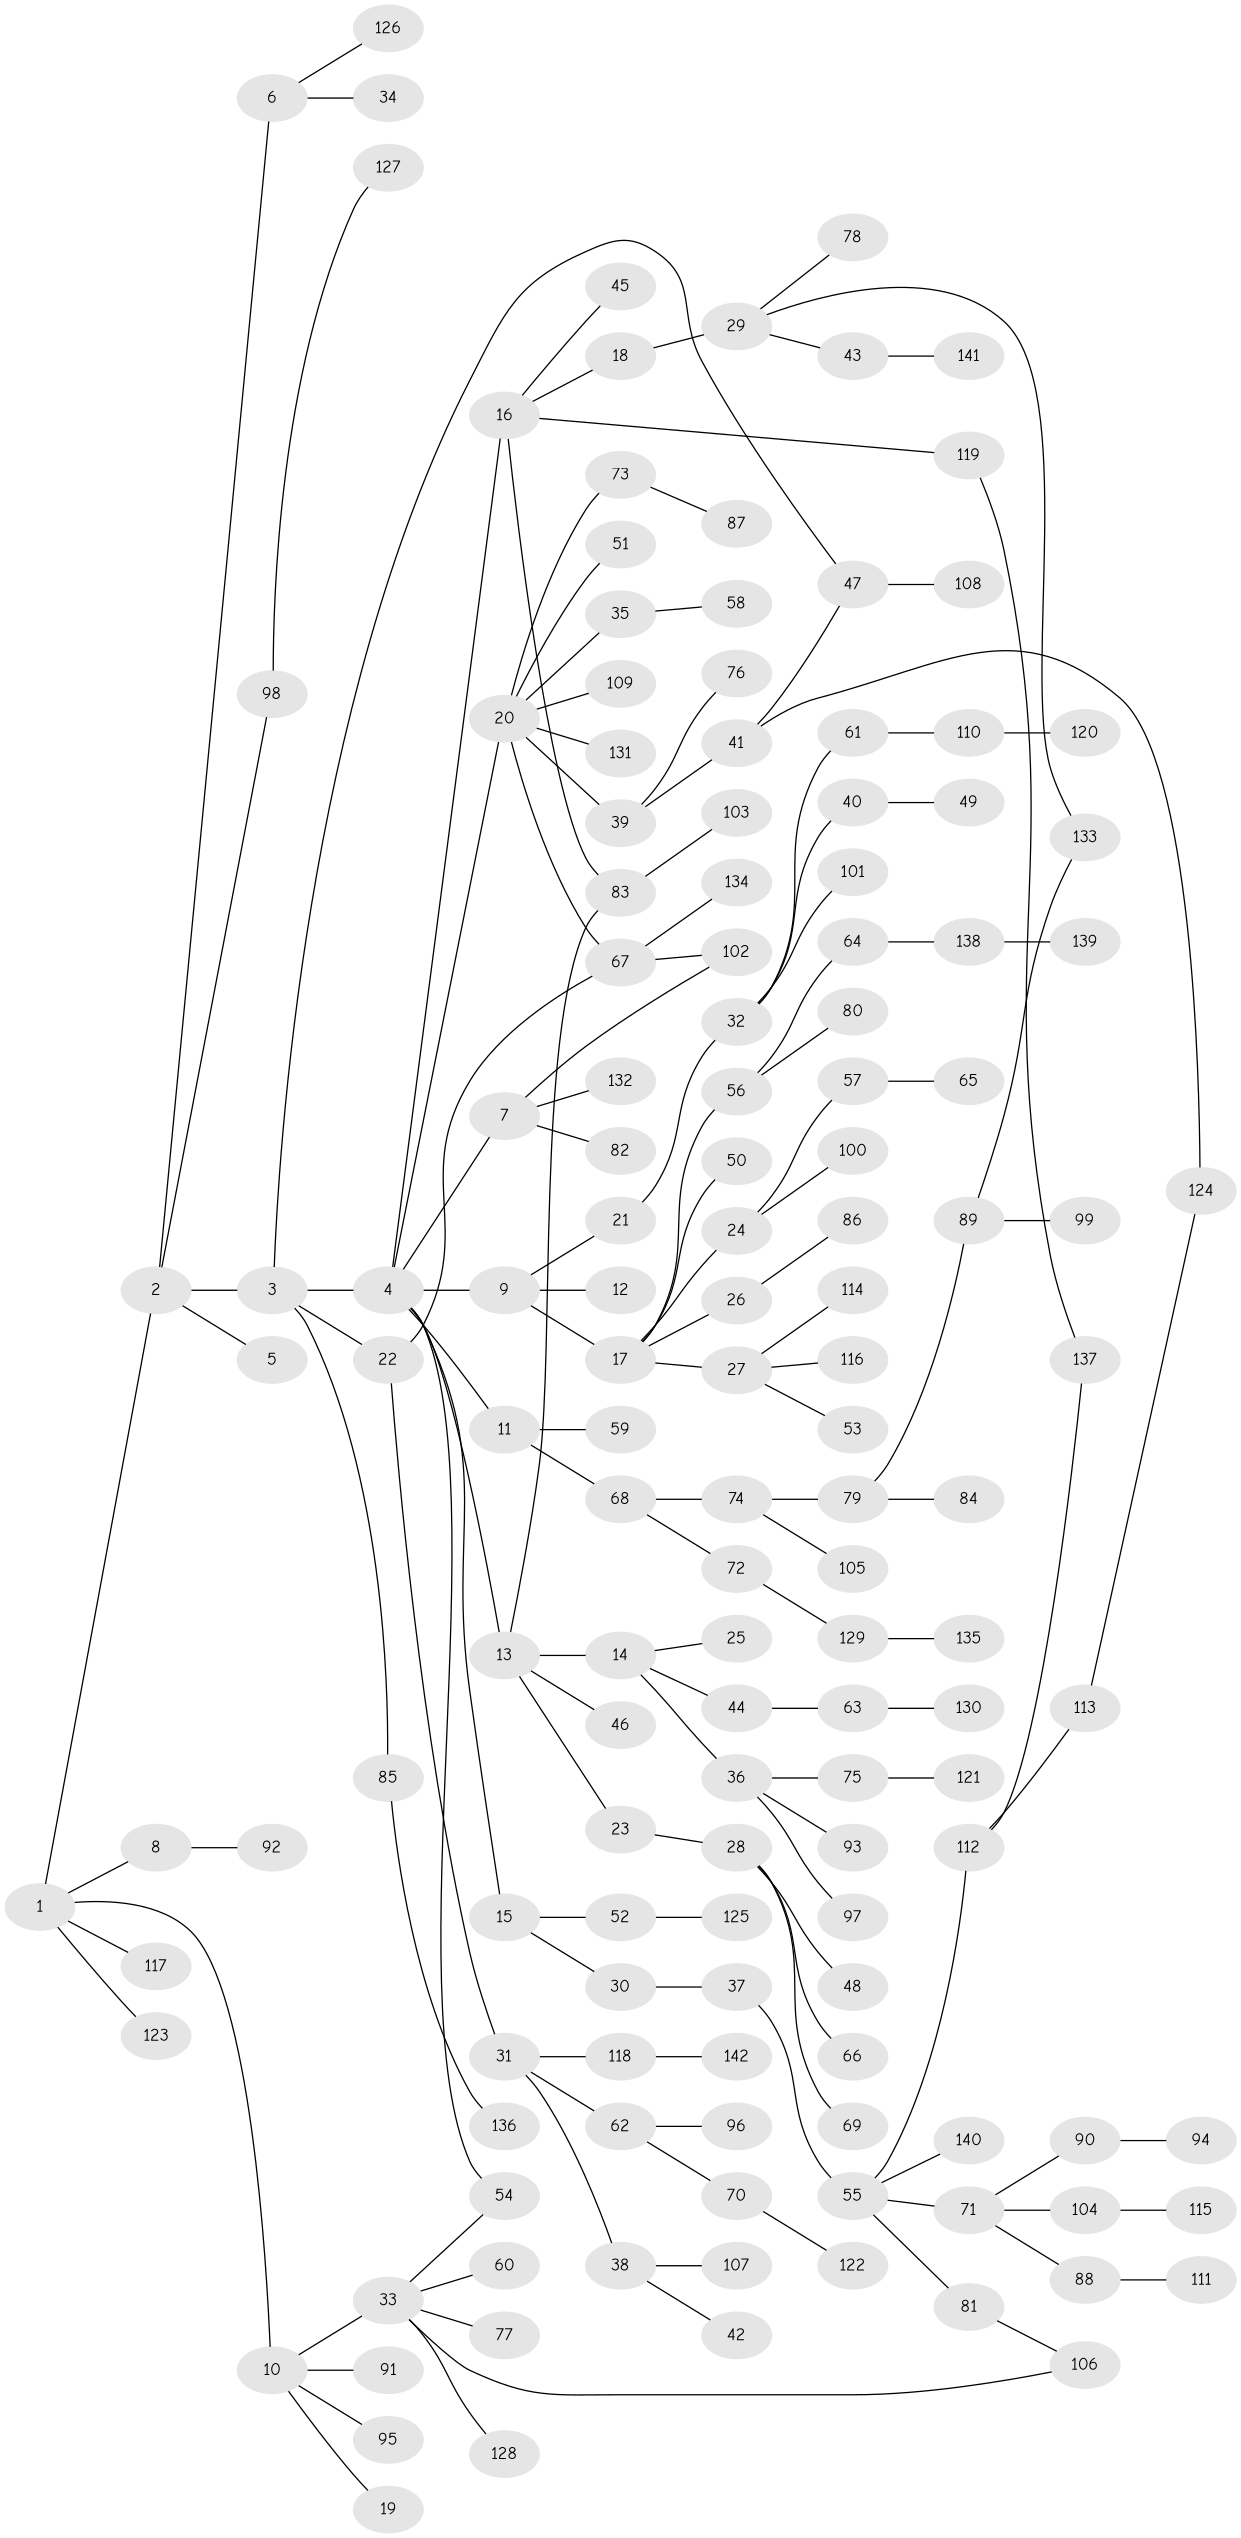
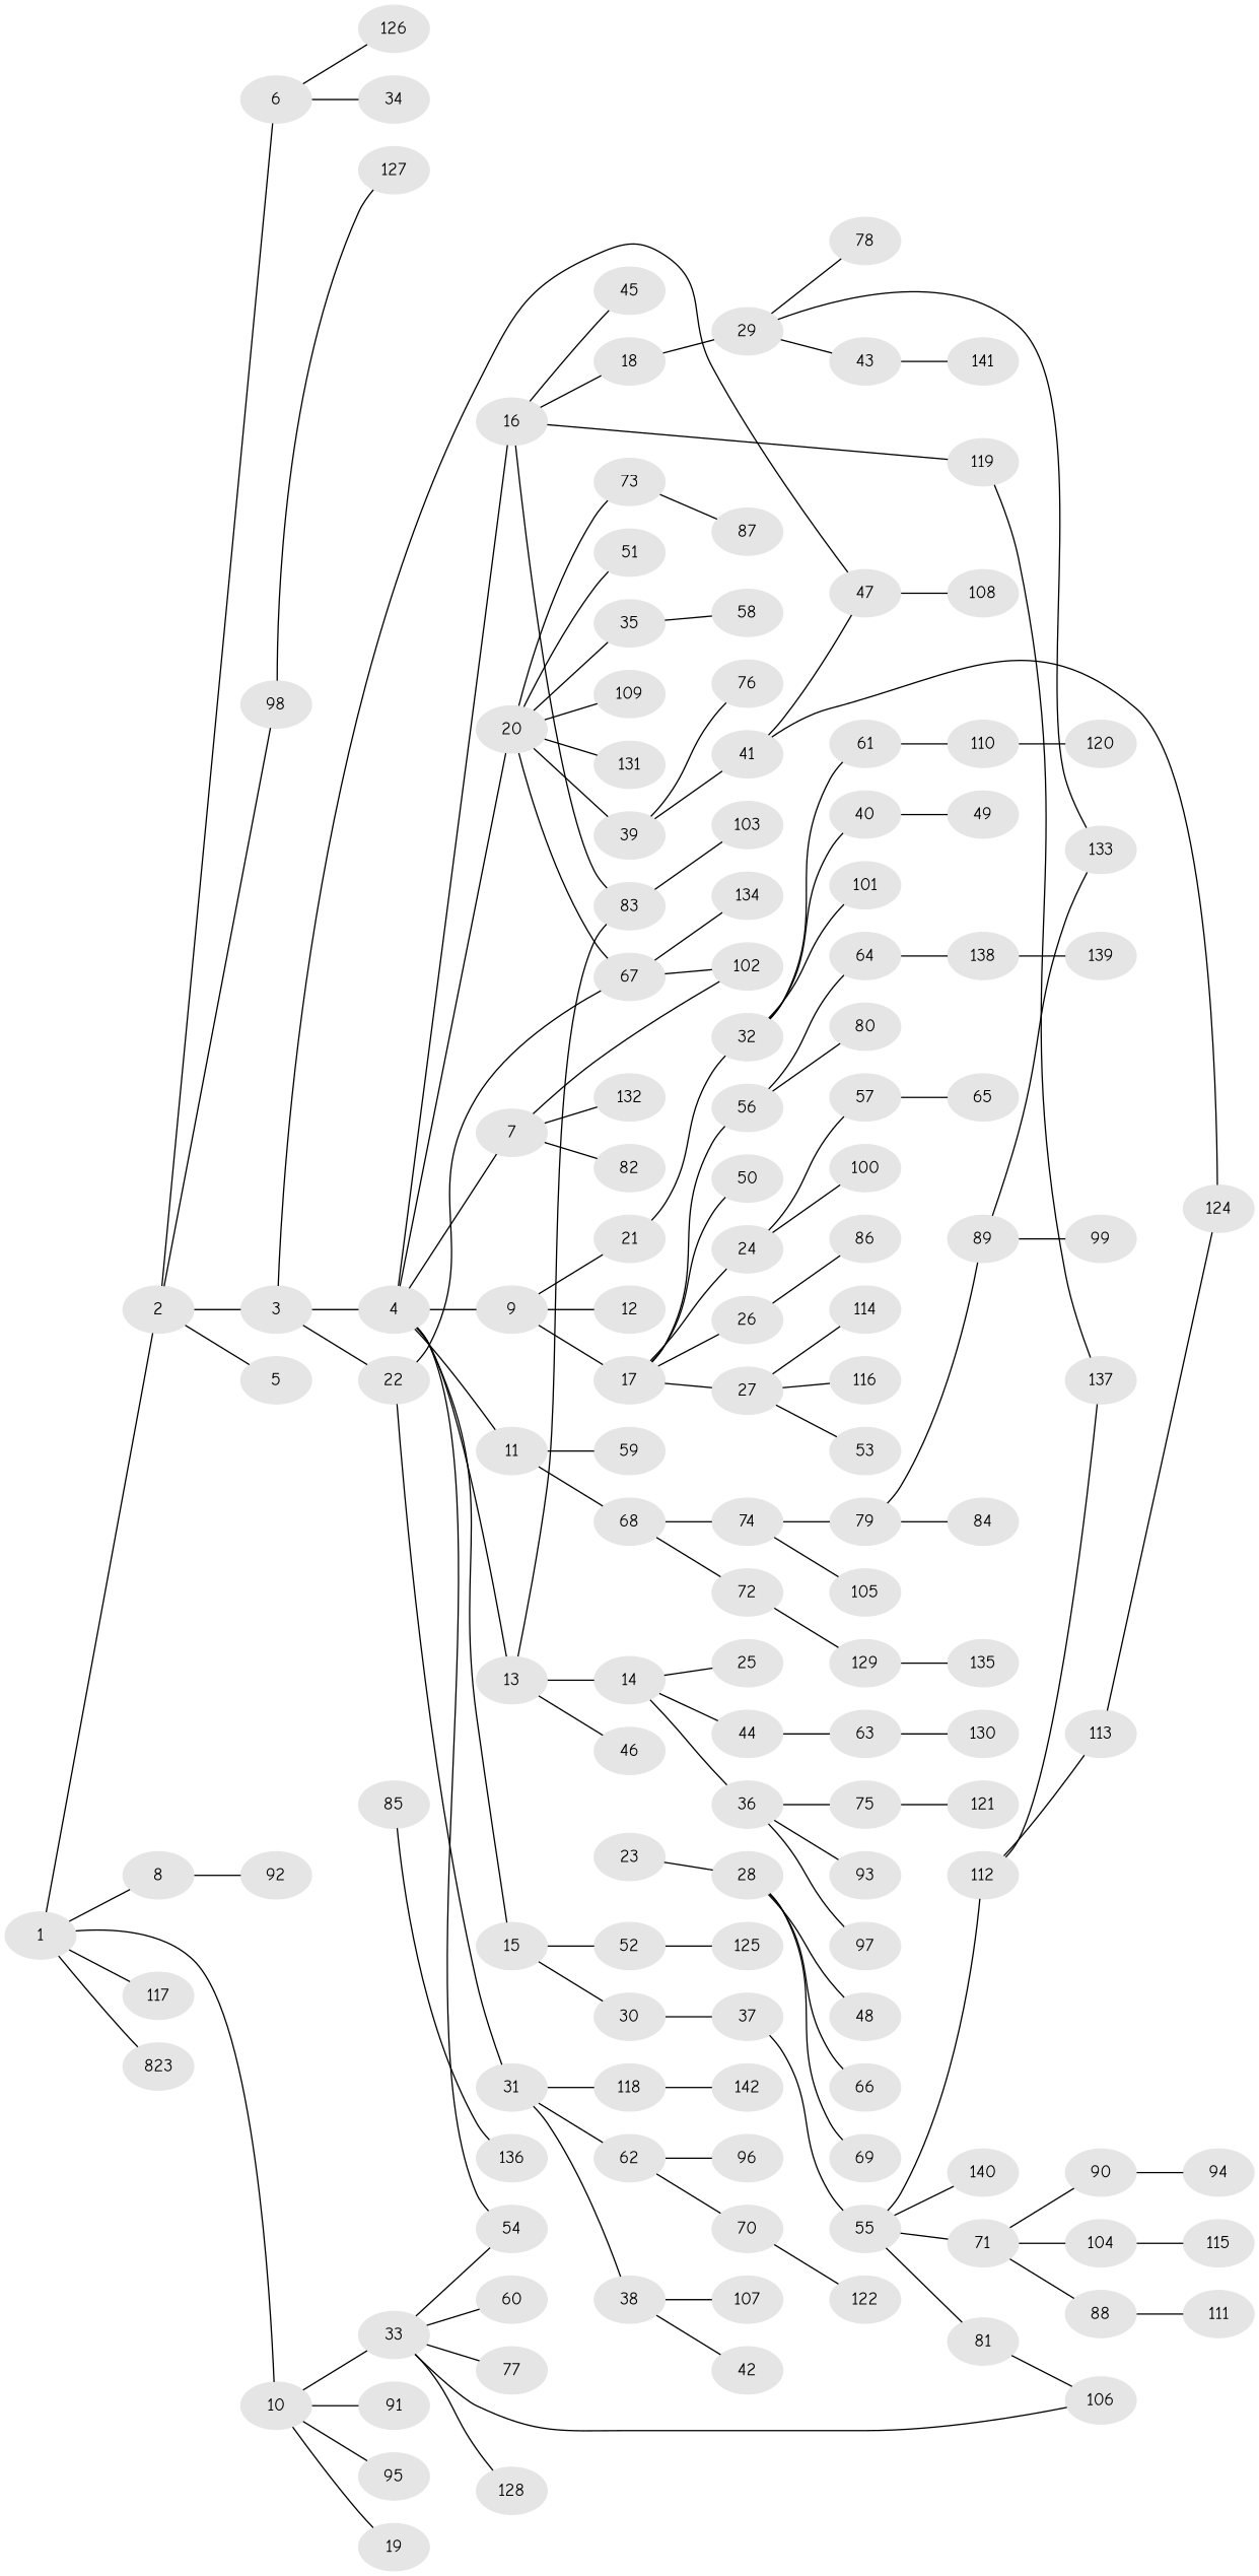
  graph {
    fontname="Comic Neue"
    rankdir=LR
    node [color=gray90 fontname="Comic Neue" style=filled]
    edge [fontname="Comic Neue"]
    1
    2
    8
    10
    117
-   123
+   123 [label=823]
    3
    5
    6
    98
    92
    19
    33
    91
    95
    4
    22
    47
    85
    34
    126
    127
    7
    9
    11
    13
    15
    16
    20
    54
    67
    31
    108
    136
    82
    102
    132
    12
    17
    21
    59
    68
    14
    23
    46
    83
    30
    52
    18
    45
    119
    35
    39
    51
    73
    109
    131
    24
    26
    27
    50
    56
    32
    60
    77
    106
    128
    72
    74
    25
    36
    44
    28
    103
    75
    93
    97
    63
    37
    125
    29
    137
    57
    100
    86
    53
    114
    116
    64
    80
    43
    78
    133
    58
    41
    76
    134
    87
    40
    61
    101
    38
    62
    118
    48
    66
    69
    65
    141
    55
    42
    107
    70
    96
    142
    49
    110
    121
    71
    81
    112
    140
    124
    130
    88
    90
    104
    113
    138
    120
    122
    139
    129
    79
    105
    111
    94
    115
    135
    84
    89
    99
    1 -- 2
    1 -- 8
    1 -- 10
    1 -- 117
    1 -- 123
    2 -- 3
    2 -- 5
    2 -- 6
    2 -- 98
    8 -- 92
    10 -- 19
    10 -- 33
    10 -- 91
    10 -- 95
    3 -- 4
    3 -- 22
    3 -- 47
-   3 -- 85
    6 -- 34
    6 -- 126
    98 -- 127
    33 -- 54
    33 -- 60
    33 -- 77
    33 -- 106
    33 -- 128
    4 -- 7
    4 -- 9
    4 -- 11
    4 -- 13
    4 -- 15
    4 -- 16
    4 -- 20
    4 -- 54
    22 -- 67
    22 -- 31
    47 -- 108
    85 -- 136
    7 -- 82
    7 -- 102
    7 -- 132
    9 -- 12
    9 -- 17
    9 -- 21
    11 -- 59
    11 -- 68
    13 -- 14
-   13 -- 23
    13 -- 46
    13 -- 83
    15 -- 30
    15 -- 52
    16 -- 83
    16 -- 18
    16 -- 45
    16 -- 119
    20 -- 67
    20 -- 35
    20 -- 39
    20 -- 51
    20 -- 73
    20 -- 109
    20 -- 131
    67 -- 102
    67 -- 134
    31 -- 38
    31 -- 62
    31 -- 118
    17 -- 24
    17 -- 26
    17 -- 27
    17 -- 50
    17 -- 56
    21 -- 32
    68 -- 72
    68 -- 74
    14 -- 25
    14 -- 36
    14 -- 44
    23 -- 28
    83 -- 103
    30 -- 37
    52 -- 125
    18 -- 29
    119 -- 137
    35 -- 58
    39 -- 41
    39 -- 76
    73 -- 87
    24 -- 57
    24 -- 100
    26 -- 86
    27 -- 53
    27 -- 114
    27 -- 116
    56 -- 64
    56 -- 80
    32 -- 40
    32 -- 61
    32 -- 101
    72 -- 129
    74 -- 79
    74 -- 105
    36 -- 75
    36 -- 93
    36 -- 97
    44 -- 63
    28 -- 48
    28 -- 66
    28 -- 69
    75 -- 121
    63 -- 130
    37 -- 55
    29 -- 43
    29 -- 78
    29 -- 133
    57 -- 65
    64 -- 138
    43 -- 141
    41 -- 47
    41 -- 124
    40 -- 49
    61 -- 110
    38 -- 42
    38 -- 107
    62 -- 70
    62 -- 96
    118 -- 142
    55 -- 71
    55 -- 81
    55 -- 112
    55 -- 140
    70 -- 122
    110 -- 120
    71 -- 88
    71 -- 90
    71 -- 104
    81 -- 106
    112 -- 137
    112 -- 113
    88 -- 111
    90 -- 94
    104 -- 115
    113 -- 124
    138 -- 139
    129 -- 135
    79 -- 84
    79 -- 89
    89 -- 133
    89 -- 99
  }
